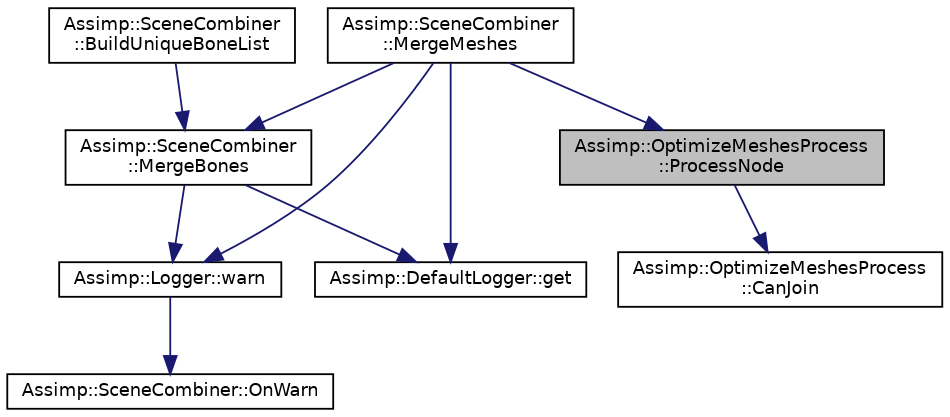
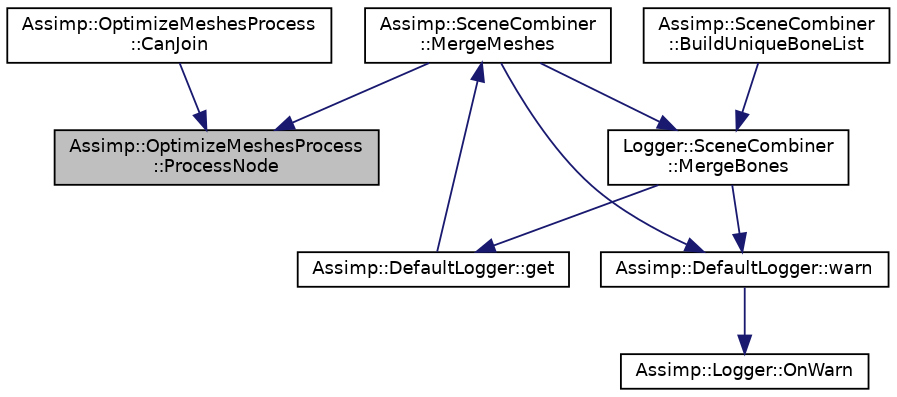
  digraph {
    rankdir=TB
    node [color=black fillcolor=white fontname=Helvetica fontsize=10 shape=record style=filled]
    edge [color=midnightblue fontname=Helvetica fontsize=10 labelfontname=Helvetica labelfontsize=10 style=solid]
    n1 [fillcolor=grey75 fontcolor=black height=0.2 label="Assimp::OptimizeMeshesProcess\l::ProcessNode" width=0.4]
    n2 [height=0.2 label="Assimp::OptimizeMeshesProcess\l::CanJoin" width=0.4]
    n3 [height=0.2 label="Assimp::SceneCombiner\l::MergeMeshes" width=0.4]
    n4 [height=0.2 label="Assimp::DefaultLogger::get" width=0.4]
-   n5 [height=0.2 label="Assimp::Logger::warn" width=0.4]
-   n6 [height=0.2 label="Assimp::SceneCombiner\l::MergeBones" width=0.4]
-   n7 [height=0.2 label="Assimp::SceneCombiner::OnWarn" width=0.4]
+   n5 [height=0.2 label="Assimp::DefaultLogger::warn" width=0.4]
+   n6 [height=0.2 label="Logger::SceneCombiner\l::MergeBones" width=0.4]
+   n7 [height=0.2 label="Assimp::Logger::OnWarn" width=0.4]
    n8 [height=0.2 label="Assimp::SceneCombiner\l::BuildUniqueBoneList" width=0.4]
-   n1 -> n2
+   n2 -> n1
    n3 -> n1
-   n3 -> n4
+   n4 -> n3
    n3 -> n5
    n3 -> n6
    n5 -> n7
    n6 -> n4
    n6 -> n5
    n8 -> n6
  }
